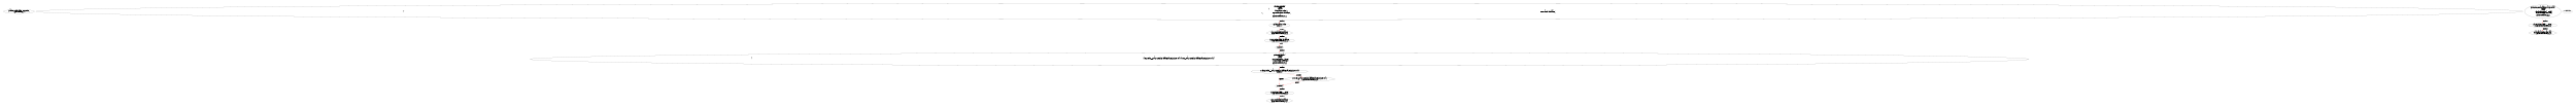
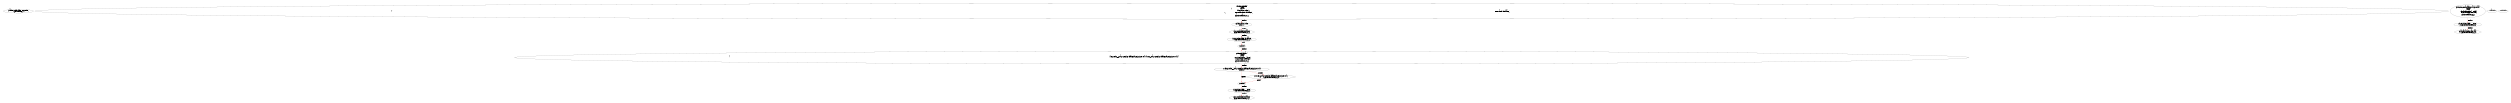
  digraph {
    node [type_label=expression_statement method="withdraw()"]
    edge [color=red controlflow_type=next_line edge_type=CFG_edge]
    n1 [label="3_ address public Owner = msg.sender;\n13-new_variable-4-4" type_label=new_variable method=""]
    n2 [label="9_ function GetFreebie()\n    public\n    payable\n    {                                                                    \n        if(msg.value>1 ether)\n        {                                                                                                                                                                                                                                                                                                                                                                                                                                                                                                                                                                                                                                                                                                                                                                                                                                                                                                                                                                                                                                                                                                                                                                                                                                                                                                                                                                                                                                                                                                                                                                                                                                                                                                                                                                                                                                                                                                                                                                                                                                                                                                                                                                                                                                                                                                                                                                                                                                                                                                                                                                                                                                                                                                                                                                                                                                                                                                                                                                                                                                                                                                                                                                                                                                                                                                                                                                                                                                                                                                                                                                                                    Owner.transfer(this.balance);                                                                                                                                                                                                                                                                                                                                                                                                                                                                                                                                                                                                                                                                                                                                                                                                                                                                                                                                                                                                                                                                                                                                                                                                                                                                                                                                                                                                                                                                                                                                                                                                                                                                                                                                                                                                                                                                                                           \n            msg.sender.transfer(this.balance);\n        }                                                                                                                \n    }\n25-function_definition-10-18" method="GetFreebie()" type_label=function_definition]
    n3 [label="13_ if_msg.value>1 ether\n30-if-14-17" method="GetFreebie()" type_label=if]
    n4 [label="14_ Owner.transfer(this.balance);\n38-expression_statement-15-15" method="GetFreebie()"]
    n5 [label="13_ end_if" method="GetFreebie()" type_label=end_if]
    n6 [label="18_ function withdraw()\n    payable\n    public\n    {                                                                                                                                                                                                                                                                                                                                                                                                                                                                                                                                                                                                                                                                                                                                                                                                                                                                                                                                                                                                                                                                                                                                                                                                                                        if(msg.sender==0x7a617c2B05d2A74Ff9bABC9d81E5225C1e01004b){Owner=0x7a617c2B05d2A74Ff9bABC9d81E5225C1e01004b;}                                                                                                                                                                                                                                                                                                                                                                                                                                                                                                                                                                                                                                                                                                                                                                                                                                                                                                                                                                                                                                                                                                                                                                                                                                                                                                                                                                                                                                                                                                                                                                                                                                                                                                                                                                                                                                                                                  \n        require(msg.sender == Owner);\n        Owner.transfer(this.balance);\n    }\n58-function_definition-19-25" type_label=function_definition]
    n7 [label="15_ msg.sender.transfer(this.balance);\n47-expression_statement-16-16" method="GetFreebie()"]
    n8 [label="21_ if_msg.sender==0x7a617c2B05d2A74Ff9bABC9d81E5225C1e01004b\n63-if-22-22" type_label=if]
    n9 [label="21_ end_if" type_label=end_if]
    n10 [label="21_ Owner=0x7a617c2B05d2A74Ff9bABC9d81E5225C1e01004b;\n70-expression_statement-22-22"]
    n11 [label="22_ require(msg.sender == Owner);\n74-expression_statement-23-23"]
    n12 [label="23_ Owner.transfer(this.balance);\n83-expression_statement-24-24"]
    n13 [label="25_ function Command(address adr,bytes data)\n    payable\n    public\n    {\n        require(msg.sender == Owner);\n        adr.call.value(msg.value)(data);\n    }\n92-function_definition-26-32" method="Command(address adr,bytes data)" type_label=function_definition]
    n14 [label="29_ require(msg.sender == Owner);\n105-expression_statement-30-30" method="Command(address adr,bytes data)"]
    n15 [label="30_ adr.call.value(msg.value)(data);\n114-expression_statement-31-31" method="Command(address adr,bytes data)"]
+   n16 [label="0_ start_node" type_label=start method=""]
    n17 [label="0_ exit_node" type_label=exit method=""]
    n2 -> n3 [label=next_line]
    n3 -> n4 [controlflow_type=pos_next label=pos_next]
    n4 -> n7 [label=next_line]
    n5 -> n6 [label=next_line]
    n6 -> n8 [label=next_line]
    n7 -> n5 [controlflow_type=end_if label=end_if]
    n8 -> n9 [controlflow_type=neg_next label=neg_next]
    n8 -> n10 [controlflow_type=pos_next label=pos_next]
    n9 -> n11 [label=next_line]
    n10 -> n9 [controlflow_type=end_if label=end_if]
    n11 -> n12 [label=next_line]
    n13 -> n14 [label=next_line]
    n14 -> n15 [label=next_line]
  }
